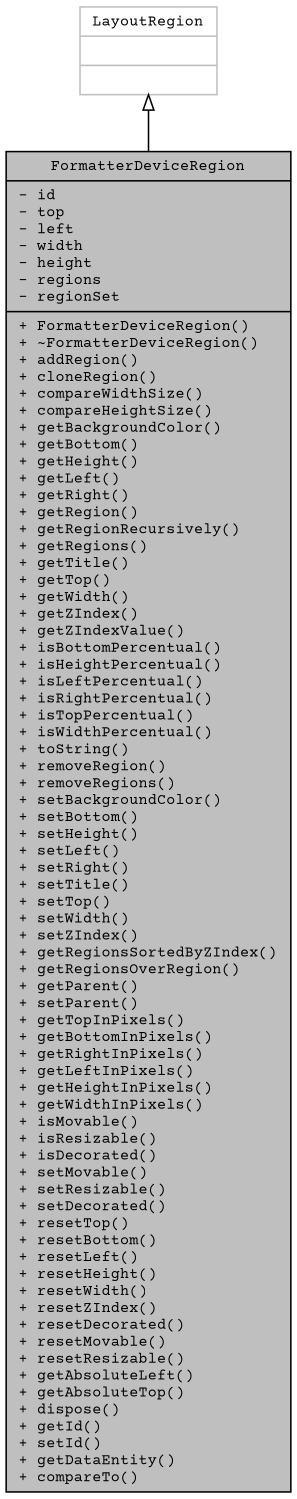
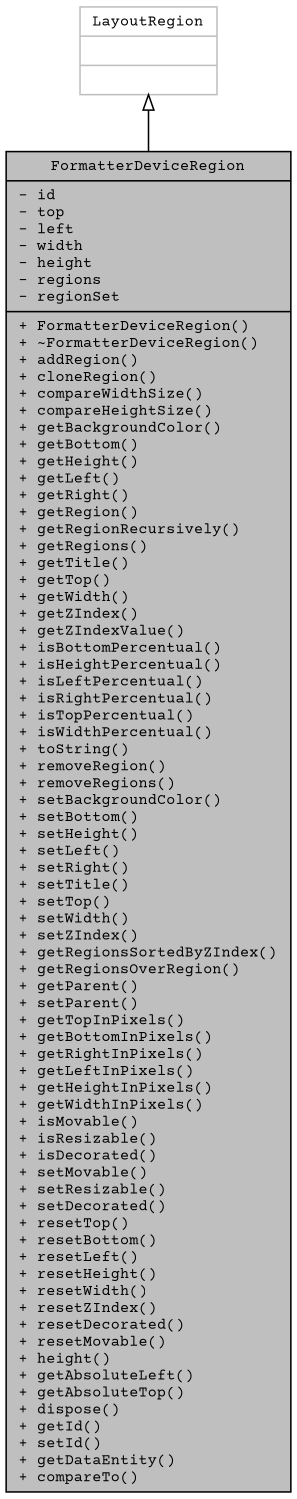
  digraph {
    fontname="Courier Prime"
    node [fontname="Courier Prime" fontsize=10 shape=record style=filled]
-   n1 [color=black fillcolor=grey75 fontcolor=black height=0.2 label="{FormatterDeviceRegion\n|- id\l- top\l- left\l- width\l- height\l- regions\l- regionSet\l|+ FormatterDeviceRegion()\l+ ~FormatterDeviceRegion()\l+ addRegion()\l+ cloneRegion()\l+ compareWidthSize()\l+ compareHeightSize()\l+ getBackgroundColor()\l+ getBottom()\l+ getHeight()\l+ getLeft()\l+ getRight()\l+ getRegion()\l+ getRegionRecursively()\l+ getRegions()\l+ getTitle()\l+ getTop()\l+ getWidth()\l+ getZIndex()\l+ getZIndexValue()\l+ isBottomPercentual()\l+ isHeightPercentual()\l+ isLeftPercentual()\l+ isRightPercentual()\l+ isTopPercentual()\l+ isWidthPercentual()\l+ toString()\l+ removeRegion()\l+ removeRegions()\l+ setBackgroundColor()\l+ setBottom()\l+ setHeight()\l+ setLeft()\l+ setRight()\l+ setTitle()\l+ setTop()\l+ setWidth()\l+ setZIndex()\l+ getRegionsSortedByZIndex()\l+ getRegionsOverRegion()\l+ getParent()\l+ setParent()\l+ getTopInPixels()\l+ getBottomInPixels()\l+ getRightInPixels()\l+ getLeftInPixels()\l+ getHeightInPixels()\l+ getWidthInPixels()\l+ isMovable()\l+ isResizable()\l+ isDecorated()\l+ setMovable()\l+ setResizable()\l+ setDecorated()\l+ resetTop()\l+ resetBottom()\l+ resetLeft()\l+ resetHeight()\l+ resetWidth()\l+ resetZIndex()\l+ resetDecorated()\l+ resetMovable()\l+ resetResizable()\l+ getAbsoluteLeft()\l+ getAbsoluteTop()\l+ dispose()\l+ getId()\l+ setId()\l+ getDataEntity()\l+ compareTo()\l}" width=0.4]
+   n1 [color=black fillcolor=grey75 fontcolor=black height=0.2 label="{FormatterDeviceRegion\n|- id\l- top\l- left\l- width\l- height\l- regions\l- regionSet\l|+ FormatterDeviceRegion()\l+ ~FormatterDeviceRegion()\l+ addRegion()\l+ cloneRegion()\l+ compareWidthSize()\l+ compareHeightSize()\l+ getBackgroundColor()\l+ getBottom()\l+ getHeight()\l+ getLeft()\l+ getRight()\l+ getRegion()\l+ getRegionRecursively()\l+ getRegions()\l+ getTitle()\l+ getTop()\l+ getWidth()\l+ getZIndex()\l+ getZIndexValue()\l+ isBottomPercentual()\l+ isHeightPercentual()\l+ isLeftPercentual()\l+ isRightPercentual()\l+ isTopPercentual()\l+ isWidthPercentual()\l+ toString()\l+ removeRegion()\l+ removeRegions()\l+ setBackgroundColor()\l+ setBottom()\l+ setHeight()\l+ setLeft()\l+ setRight()\l+ setTitle()\l+ setTop()\l+ setWidth()\l+ setZIndex()\l+ getRegionsSortedByZIndex()\l+ getRegionsOverRegion()\l+ getParent()\l+ setParent()\l+ getTopInPixels()\l+ getBottomInPixels()\l+ getRightInPixels()\l+ getLeftInPixels()\l+ getHeightInPixels()\l+ getWidthInPixels()\l+ isMovable()\l+ isResizable()\l+ isDecorated()\l+ setMovable()\l+ setResizable()\l+ setDecorated()\l+ resetTop()\l+ resetBottom()\l+ resetLeft()\l+ resetHeight()\l+ resetWidth()\l+ resetZIndex()\l+ resetDecorated()\l+ resetMovable()\l+ height()\l+ getAbsoluteLeft()\l+ getAbsoluteTop()\l+ dispose()\l+ getId()\l+ setId()\l+ getDataEntity()\l+ compareTo()\l}" width=0.4]
    n2 [color=grey75 fillcolor=white height=0.2 label="{LayoutRegion\n||}" width=0.4]
    n2 -> n1 [arrowtail=empty color=black dir=back fontname="Courier Prime" fontsize=10 labelfontname="FreeSans.ttf" labelfontsize=10 style=solid]
  }
